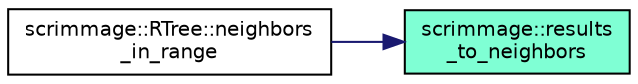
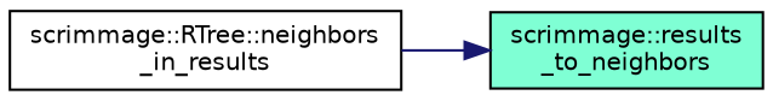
  digraph {
    rankdir=LR
    node [color=black fontname=Helvetica fontsize=10 shape=record style=filled]
-   n1 [fillcolor=white fontcolor=black height=0.2 label="scrimmage::RTree::neighbors\l_in_range" width=0.4]
+   n1 [fillcolor=white fontcolor=black height=0.2 label="scrimmage::RTree::neighbors\l_in_results" width=0.4]
    n2 [fillcolor=aquamarine height=0.2 label="scrimmage::results\l_to_neighbors" width=0.4]
    n1 -> n2 [color=midnightblue fontname=Helvetica fontsize=10 labelfontname=Helvetica labelfontsize=10 style=solid arrowhead=normal]
  }
